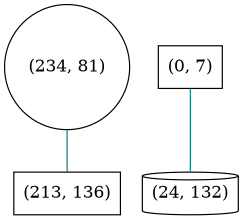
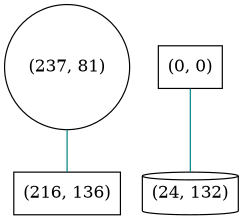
  graph {
    fontname="DejaVu Serif"
    node [fontname="DejaVu Serif" shape=box]
    edge [color=teal fontname="DejaVu Serif"]
-   "(237, 81)" [shape=circle label="(234, 81)"]
-   "(216, 136)" [label="(213, 136)"]
+   "(237, 81)" [shape=circle]
+   "(216, 136)"
    "(24, 132)" [shape=cylinder]
-   "(0, 0)" [label="(0, 7)"]
+   "(0, 0)"
    "(237, 81)" -- "(216, 136)" [weight=1]
    "(0, 0)" -- "(24, 132)" [weight=4]
  }
